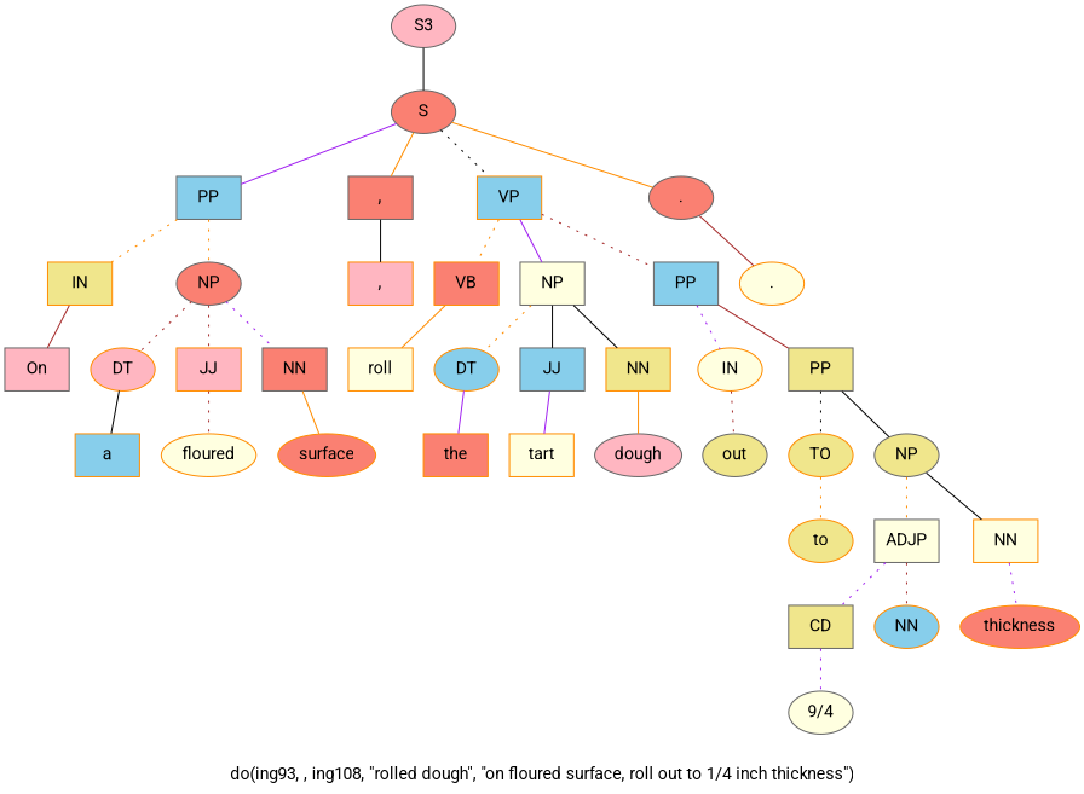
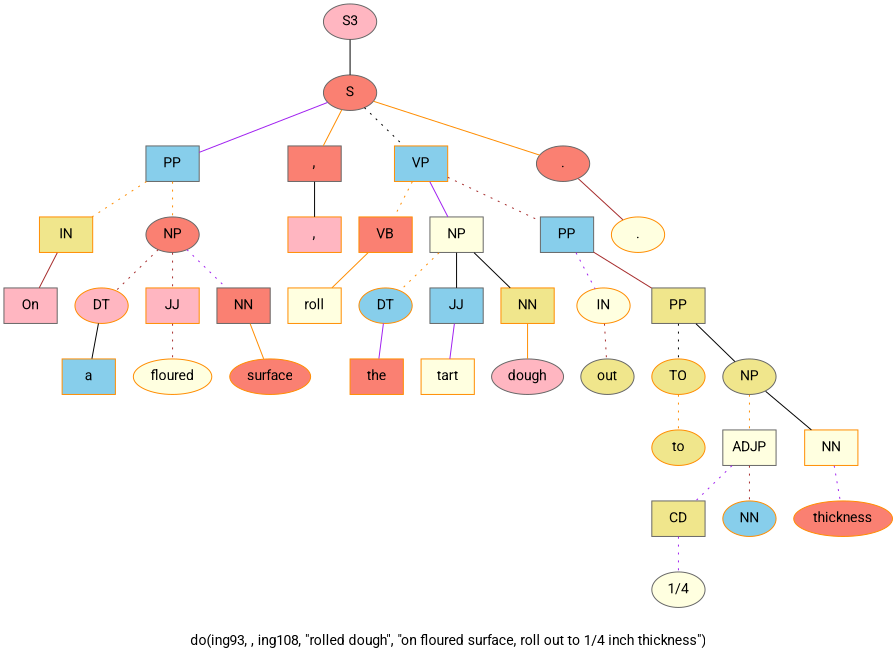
  graph {
    fontname=Roboto
    label="do(ing93, , ing108, \"rolled dough\", \"on floured surface, roll out to 1/4 inch thickness\")"
    node [color=darkorange fillcolor=salmon fontname=Roboto shape=box style=filled]
    edge [color=darkorange fontname=Roboto style=solid]
    n1 [color=gray40 fillcolor=lightpink label=S3 shape=ellipse]
    n2 [color=gray40 label=S shape=ellipse]
    n3 [color=gray40 fillcolor=skyblue label=PP]
    n4 [color=gray40 label=","]
    n5 [fillcolor=skyblue label=VP]
    n6 [color=gray40 label="." shape=ellipse]
    n7 [fillcolor=khaki label=IN]
    n8 [color=gray40 label=NP shape=ellipse]
    n9 [fillcolor=lightpink label=","]
    n10 [label=VB]
    n11 [color=gray40 fillcolor=lightyellow label=NP]
    n12 [color=gray40 fillcolor=skyblue label=PP]
    n13 [fillcolor=lightyellow label="." shape=ellipse]
    n14 [color=gray40 fillcolor=lightpink label=On]
    n15 [fillcolor=lightpink label=DT shape=ellipse]
    n16 [fillcolor=lightpink label=JJ]
    n17 [color=gray40 label=NN]
    n18 [fillcolor=skyblue label=a]
    n19 [fillcolor=lightyellow label=floured shape=ellipse]
    n20 [label=surface shape=ellipse]
    n21 [fillcolor=lightyellow label=roll]
    n22 [fillcolor=skyblue label=DT shape=ellipse]
    n23 [color=gray40 fillcolor=skyblue label=JJ]
    n24 [fillcolor=khaki label=NN]
    n25 [fillcolor=lightyellow label=IN shape=ellipse]
    n26 [color=gray40 fillcolor=khaki label=PP]
    n27 [label=the]
    n28 [fillcolor=lightyellow label=tart]
    n29 [color=gray40 fillcolor=lightpink label=dough shape=ellipse]
    n30 [color=gray40 fillcolor=khaki label=out shape=ellipse]
    n31 [fillcolor=khaki label=TO shape=ellipse]
    n32 [color=gray40 fillcolor=khaki label=NP shape=ellipse]
    n33 [fillcolor=khaki label=to shape=ellipse]
    n34 [color=gray40 fillcolor=lightyellow label=ADJP]
    n35 [fillcolor=lightyellow label=NN]
    n36 [color=gray40 fillcolor=khaki label=CD]
    n37 [fillcolor=skyblue label=NN shape=ellipse]
    n38 [label=thickness shape=ellipse]
-   n39 [color=gray40 fillcolor=lightyellow label="9/4" shape=ellipse]
+   n39 [color=gray40 fillcolor=lightyellow label="1/4" shape=ellipse]
    n1 -- n2 [color=black]
    n2 -- n3 [color=purple]
    n2 -- n4
    n2 -- n5 [color=black style=dotted]
    n2 -- n6
    n3 -- n7 [style=dotted]
    n3 -- n8 [style=dotted]
    n4 -- n9 [color=black]
    n5 -- n10 [style=dotted]
    n5 -- n11 [color=purple]
    n5 -- n12 [color=brown style=dotted]
    n6 -- n13 [color=brown]
    n7 -- n14 [color=brown]
    n8 -- n15 [color=brown style=dotted]
    n8 -- n16 [color=brown style=dotted]
    n8 -- n17 [color=purple style=dotted]
    n10 -- n21
    n11 -- n22 [style=dotted]
    n11 -- n23 [color=black]
    n11 -- n24 [color=black]
    n12 -- n25 [color=purple style=dotted]
    n12 -- n26 [color=brown]
    n15 -- n18 [color=black]
    n16 -- n19 [color=brown style=dotted]
    n17 -- n20
    n22 -- n27 [color=purple]
    n23 -- n28 [color=purple]
    n24 -- n29
    n25 -- n30 [color=brown style=dotted]
    n26 -- n31 [color=black style=dotted]
    n26 -- n32 [color=black]
    n31 -- n33 [style=dotted]
    n32 -- n34 [style=dotted]
    n32 -- n35 [color=black]
    n34 -- n36 [color=purple style=dotted]
    n34 -- n37 [color=brown style=dotted]
    n35 -- n38 [color=purple style=dotted]
    n36 -- n39 [color=purple style=dotted]
  }
